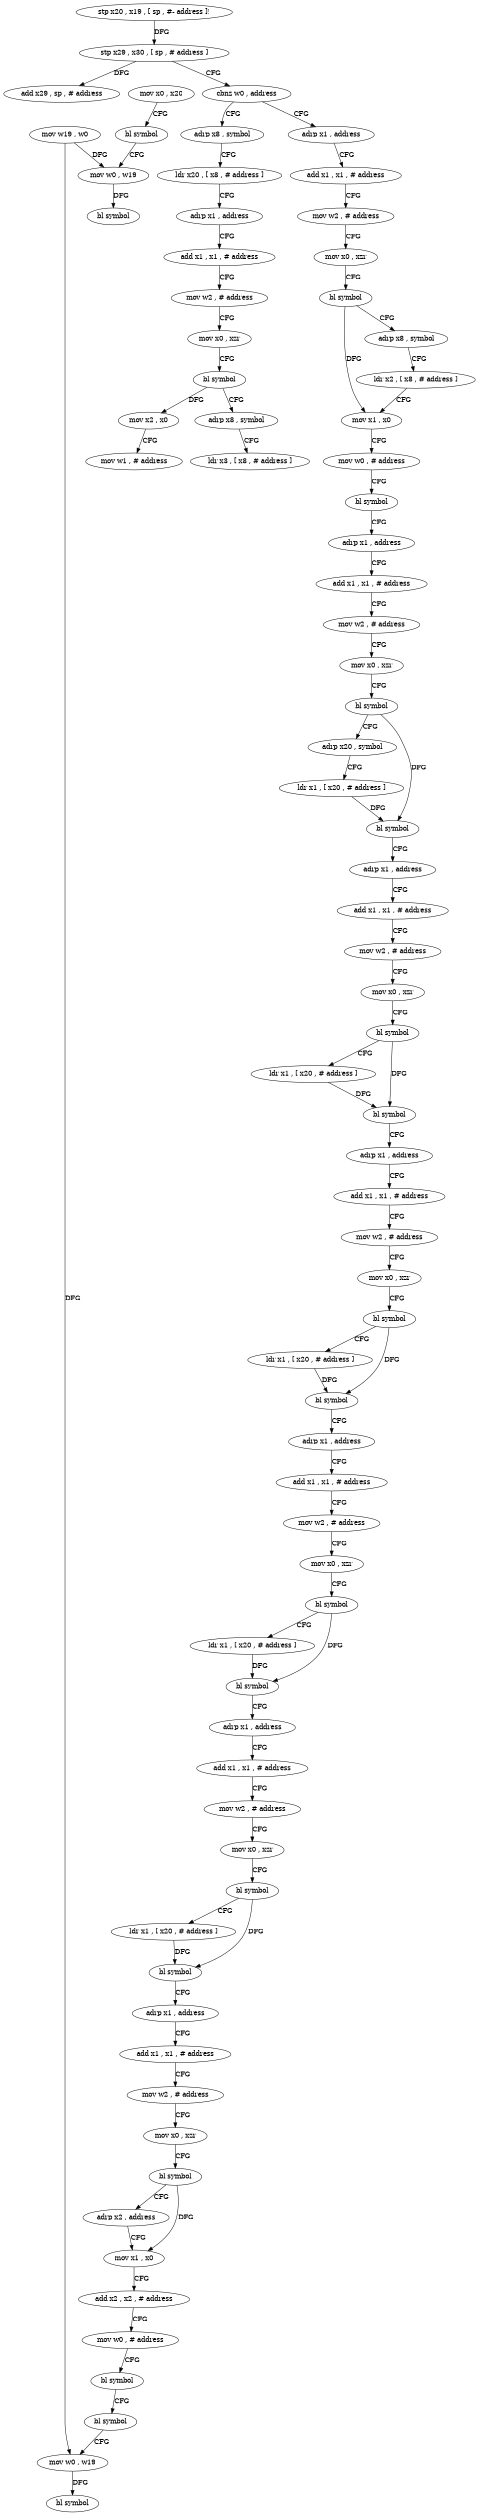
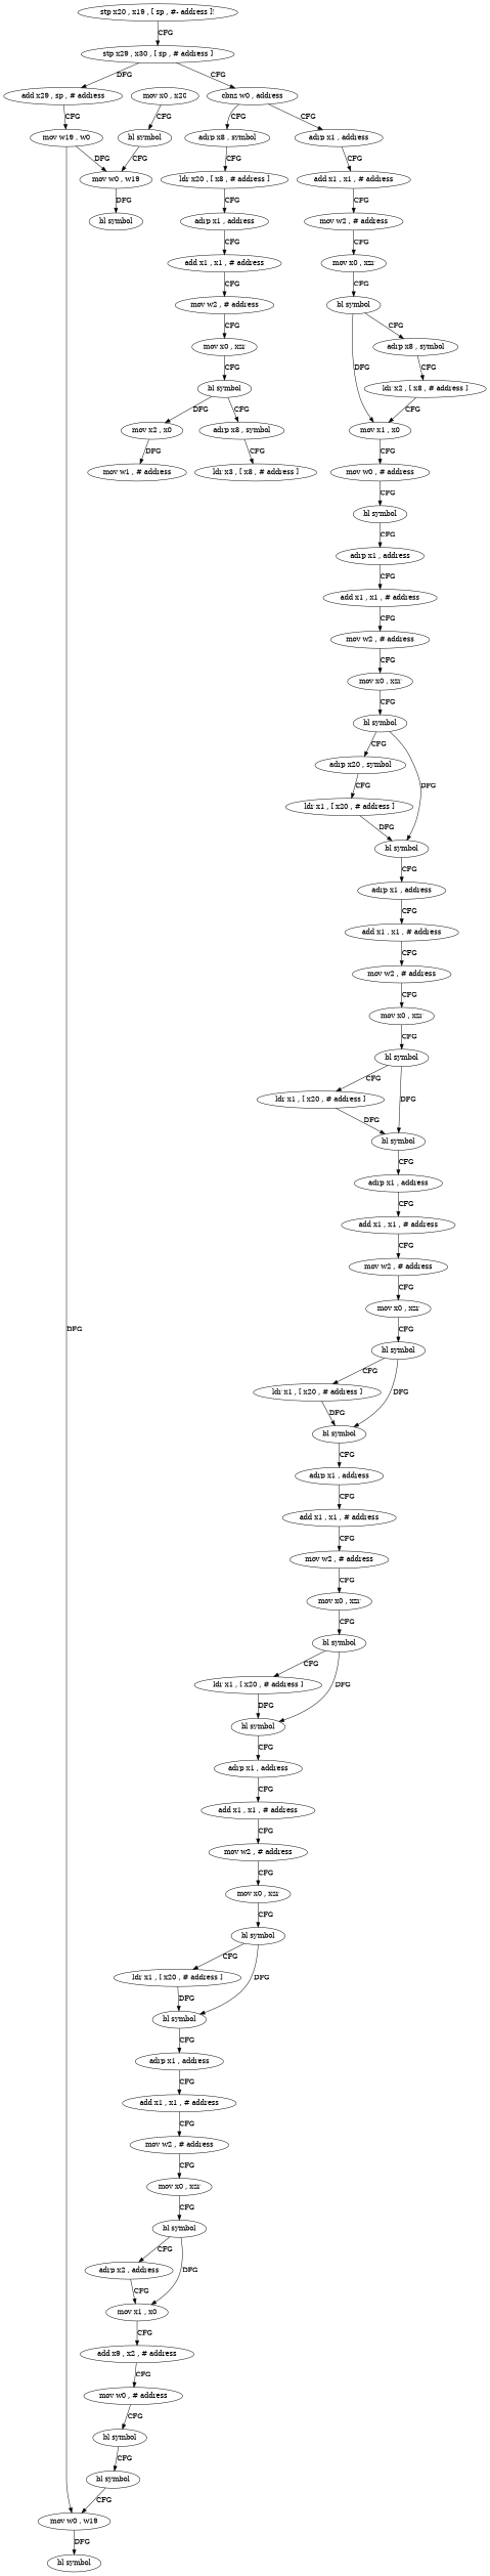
  digraph {
    n1 [label="stp x20 , x19 , [ sp , #- address ]!"]
    n2 [label="stp x29 , x30 , [ sp , # address ]"]
    n3 [label="add x29 , sp , # address"]
    n4 [label="cbnz w0 , address"]
    n5 [label="mov w19 , w0"]
    n6 [label="mov w0 , w19"]
    n7 [label="mov w0 , w19"]
    n8 [label="adrp x8 , symbol"]
    n9 [label="adrp x1 , address"]
    n10 [label="bl symbol"]
    n11 [label="bl symbol"]
    n12 [label="ldr x20 , [ x8 , # address ]"]
    n13 [label="add x1 , x1 , # address"]
    n14 [label="adrp x1 , address"]
    n15 [label="mov w2 , # address"]
    n16 [label="add x1 , x1 , # address"]
    n17 [label="mov w2 , # address"]
    n18 [label="mov x0 , xzr"]
    n19 [label="bl symbol"]
    n20 [label="adrp x8 , symbol"]
    n21 [label="mov x2 , x0"]
    n22 [label="ldr x3 , [ x8 , # address ]"]
    n23 [label="mov w1 , # address"]
    n24 [label="mov x0 , x20"]
    n25 [label="bl symbol"]
    n26 [label="mov x0 , xzr"]
    n27 [label="bl symbol"]
    n28 [label="adrp x8 , symbol"]
    n29 [label="mov x1 , x0"]
    n30 [label="ldr x2 , [ x8 , # address ]"]
    n31 [label="mov w0 , # address"]
    n32 [label="bl symbol"]
    n33 [label="adrp x1 , address"]
    n34 [label="add x1 , x1 , # address"]
    n35 [label="mov w2 , # address"]
    n36 [label="mov x0 , xzr"]
    n37 [label="bl symbol"]
    n38 [label="adrp x20 , symbol"]
    n39 [label="bl symbol"]
    n40 [label="ldr x1 , [ x20 , # address ]"]
    n41 [label="adrp x1 , address"]
    n42 [label="add x1 , x1 , # address"]
    n43 [label="mov w2 , # address"]
    n44 [label="mov x0 , xzr"]
    n45 [label="bl symbol"]
    n46 [label="ldr x1 , [ x20 , # address ]"]
    n47 [label="bl symbol"]
    n48 [label="adrp x1 , address"]
    n49 [label="add x1 , x1 , # address"]
    n50 [label="mov w2 , # address"]
    n51 [label="mov x0 , xzr"]
    n52 [label="bl symbol"]
    n53 [label="ldr x1 , [ x20 , # address ]"]
    n54 [label="bl symbol"]
    n55 [label="adrp x1 , address"]
    n56 [label="add x1 , x1 , # address"]
    n57 [label="mov w2 , # address"]
    n58 [label="mov x0 , xzr"]
    n59 [label="bl symbol"]
    n60 [label="ldr x1 , [ x20 , # address ]"]
    n61 [label="bl symbol"]
    n62 [label="adrp x1 , address"]
    n63 [label="add x1 , x1 , # address"]
    n64 [label="mov w2 , # address"]
    n65 [label="mov x0 , xzr"]
    n66 [label="bl symbol"]
    n67 [label="ldr x1 , [ x20 , # address ]"]
    n68 [label="bl symbol"]
    n69 [label="adrp x1 , address"]
    n70 [label="add x1 , x1 , # address"]
    n71 [label="mov w2 , # address"]
    n72 [label="mov x0 , xzr"]
    n73 [label="bl symbol"]
    n74 [label="adrp x2 , address"]
    n75 [label="mov x1 , x0"]
-   n76 [label="add x2 , x2 , # address"]
+   n76 [label="add x9 , x2 , # address"]
    n77 [label="mov w0 , # address"]
    n78 [label="bl symbol"]
    n79 [label="bl symbol"]
-   n1 -> n2 [label=DFG]
+   n1 -> n2 [label=CFG]
    n2 -> n3 [label=DFG]
    n2 -> n4 [label=CFG]
+   n3 -> n5 [label=CFG]
    n4 -> n8 [label=CFG]
    n4 -> n9 [label=CFG]
    n5 -> n6 [label=DFG]
    n5 -> n7 [label=DFG]
    n6 -> n10 [label=DFG]
    n7 -> n11 [label=DFG]
    n8 -> n12 [label=CFG]
    n9 -> n13 [label=CFG]
    n12 -> n14 [label=CFG]
    n13 -> n15 [label=CFG]
    n14 -> n16 [label=CFG]
    n15 -> n26 [label=CFG]
    n16 -> n17 [label=CFG]
    n17 -> n18 [label=CFG]
    n18 -> n19 [label=CFG]
    n19 -> n20 [label=CFG]
    n19 -> n21 [label=DFG]
    n20 -> n22 [label=CFG]
-   n21 -> n23 [label=CFG]
+   n21 -> n23 [label=DFG]
    n24 -> n25 [label=CFG]
    n25 -> n6 [label=CFG]
    n26 -> n27 [label=CFG]
    n27 -> n28 [label=CFG]
    n27 -> n29 [label=DFG]
    n28 -> n30 [label=CFG]
    n29 -> n31 [label=CFG]
    n30 -> n29 [label=CFG]
    n31 -> n32 [label=CFG]
    n32 -> n33 [label=CFG]
    n33 -> n34 [label=CFG]
    n34 -> n35 [label=CFG]
    n35 -> n36 [label=CFG]
    n36 -> n37 [label=CFG]
    n37 -> n38 [label=CFG]
    n37 -> n39 [label=DFG]
    n38 -> n40 [label=CFG]
    n39 -> n41 [label=CFG]
    n40 -> n39 [label=DFG]
    n41 -> n42 [label=CFG]
    n42 -> n43 [label=CFG]
    n43 -> n44 [label=CFG]
    n44 -> n45 [label=CFG]
    n45 -> n46 [label=CFG]
    n45 -> n47 [label=DFG]
    n46 -> n47 [label=DFG]
    n47 -> n48 [label=CFG]
    n48 -> n49 [label=CFG]
    n49 -> n50 [label=CFG]
    n50 -> n51 [label=CFG]
    n51 -> n52 [label=CFG]
    n52 -> n53 [label=CFG]
    n52 -> n54 [label=DFG]
    n53 -> n54 [label=DFG]
    n54 -> n55 [label=CFG]
    n55 -> n56 [label=CFG]
    n56 -> n57 [label=CFG]
    n57 -> n58 [label=CFG]
    n58 -> n59 [label=CFG]
    n59 -> n60 [label=CFG]
    n59 -> n61 [label=DFG]
    n60 -> n61 [label=DFG]
    n61 -> n62 [label=CFG]
    n62 -> n63 [label=CFG]
    n63 -> n64 [label=CFG]
    n64 -> n65 [label=CFG]
    n65 -> n66 [label=CFG]
    n66 -> n67 [label=CFG]
    n66 -> n68 [label=DFG]
    n67 -> n68 [label=DFG]
    n68 -> n69 [label=CFG]
    n69 -> n70 [label=CFG]
    n70 -> n71 [label=CFG]
    n71 -> n72 [label=CFG]
    n72 -> n73 [label=CFG]
    n73 -> n74 [label=CFG]
    n73 -> n75 [label=DFG]
    n74 -> n75 [label=CFG]
    n75 -> n76 [label=CFG]
    n76 -> n77 [label=CFG]
    n77 -> n78 [label=CFG]
    n78 -> n79 [label=CFG]
    n79 -> n7 [label=CFG]
  }
